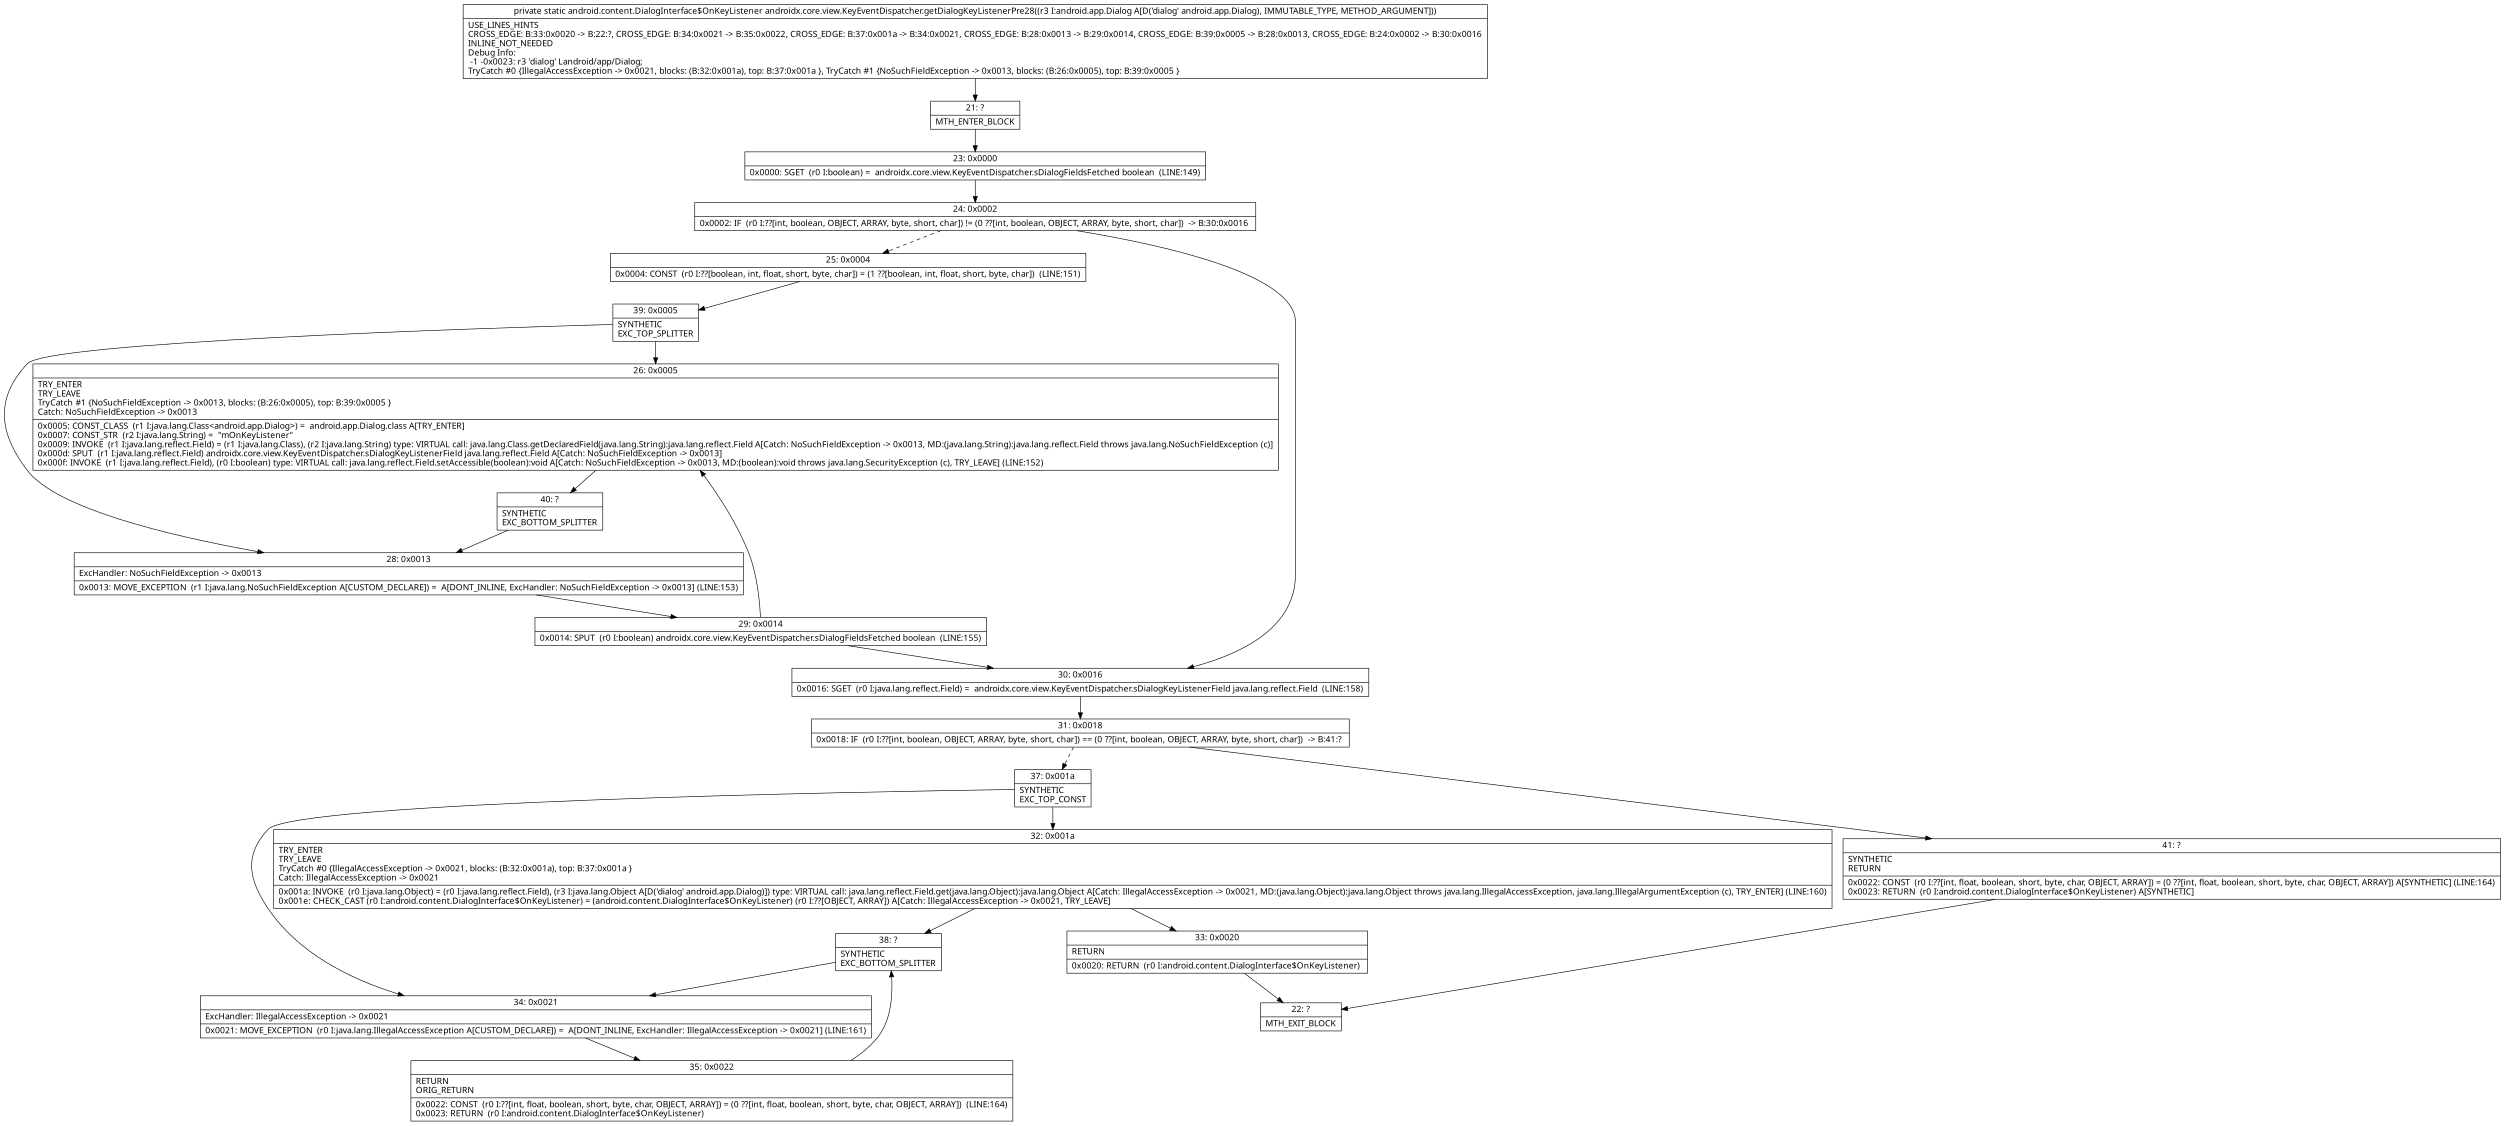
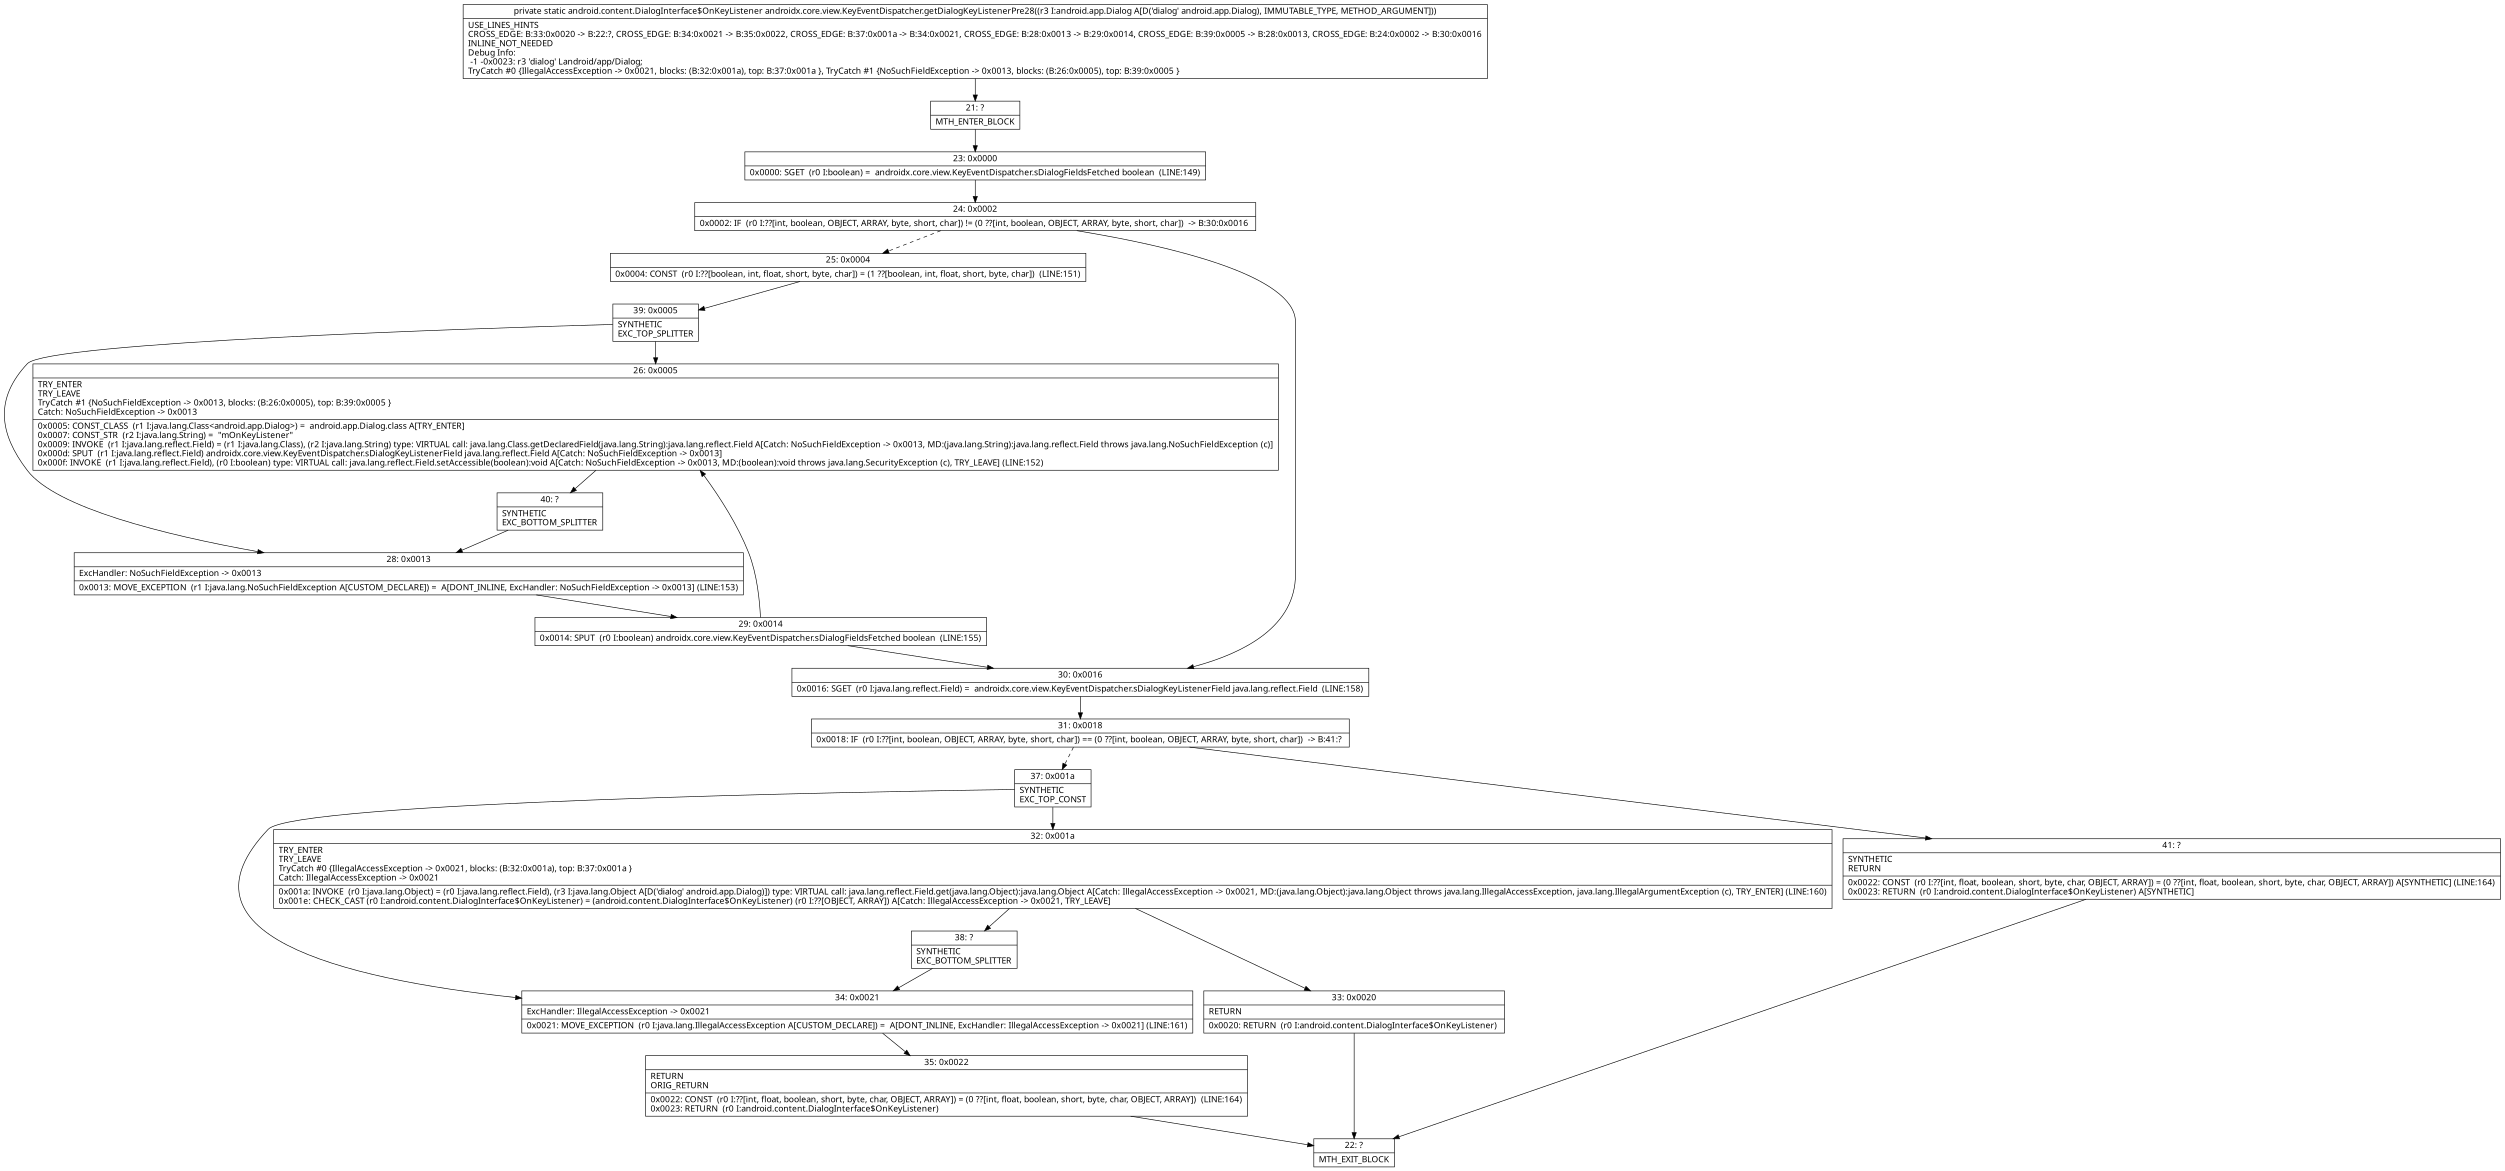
  digraph {
    fontname="Noto Sans"
    node [fontname="Noto Sans" shape=record]
    edge [fontname="Noto Sans"]
    n1 [label="{21\:\ ?|MTH_ENTER_BLOCK\l}"]
    n2 [label="{23\:\ 0x0000|0x0000: SGET  (r0 I:boolean) =  androidx.core.view.KeyEventDispatcher.sDialogFieldsFetched boolean  (LINE:149)\l}"]
    n3 [label="{24\:\ 0x0002|0x0002: IF  (r0 I:??[int, boolean, OBJECT, ARRAY, byte, short, char]) != (0 ??[int, boolean, OBJECT, ARRAY, byte, short, char])  \-\> B:30:0x0016 \l}"]
    n4 [label="{25\:\ 0x0004|0x0004: CONST  (r0 I:??[boolean, int, float, short, byte, char]) = (1 ??[boolean, int, float, short, byte, char])  (LINE:151)\l}"]
    n5 [label="{30\:\ 0x0016|0x0016: SGET  (r0 I:java.lang.reflect.Field) =  androidx.core.view.KeyEventDispatcher.sDialogKeyListenerField java.lang.reflect.Field  (LINE:158)\l}"]
    n6 [label="{39\:\ 0x0005|SYNTHETIC\lEXC_TOP_SPLITTER\l}"]
    n7 [label="{31\:\ 0x0018|0x0018: IF  (r0 I:??[int, boolean, OBJECT, ARRAY, byte, short, char]) == (0 ??[int, boolean, OBJECT, ARRAY, byte, short, char])  \-\> B:41:? \l}"]
    n8 [label="{26\:\ 0x0005|TRY_ENTER\lTRY_LEAVE\lTryCatch #1 \{NoSuchFieldException \-\> 0x0013, blocks: (B:26:0x0005), top: B:39:0x0005 \}\lCatch: NoSuchFieldException \-\> 0x0013\l|0x0005: CONST_CLASS  (r1 I:java.lang.Class\<android.app.Dialog\>) =  android.app.Dialog.class A[TRY_ENTER]\l0x0007: CONST_STR  (r2 I:java.lang.String) =  \"mOnKeyListener\" \l0x0009: INVOKE  (r1 I:java.lang.reflect.Field) = (r1 I:java.lang.Class), (r2 I:java.lang.String) type: VIRTUAL call: java.lang.Class.getDeclaredField(java.lang.String):java.lang.reflect.Field A[Catch: NoSuchFieldException \-\> 0x0013, MD:(java.lang.String):java.lang.reflect.Field throws java.lang.NoSuchFieldException (c)]\l0x000d: SPUT  (r1 I:java.lang.reflect.Field) androidx.core.view.KeyEventDispatcher.sDialogKeyListenerField java.lang.reflect.Field A[Catch: NoSuchFieldException \-\> 0x0013]\l0x000f: INVOKE  (r1 I:java.lang.reflect.Field), (r0 I:boolean) type: VIRTUAL call: java.lang.reflect.Field.setAccessible(boolean):void A[Catch: NoSuchFieldException \-\> 0x0013, MD:(boolean):void throws java.lang.SecurityException (c), TRY_LEAVE] (LINE:152)\l}"]
    n9 [label="{28\:\ 0x0013|ExcHandler: NoSuchFieldException \-\> 0x0013\l|0x0013: MOVE_EXCEPTION  (r1 I:java.lang.NoSuchFieldException A[CUSTOM_DECLARE]) =  A[DONT_INLINE, ExcHandler: NoSuchFieldException \-\> 0x0013] (LINE:153)\l}"]
    n10 [label="{40\:\ ?|SYNTHETIC\lEXC_BOTTOM_SPLITTER\l}"]
    n11 [label="{29\:\ 0x0014|0x0014: SPUT  (r0 I:boolean) androidx.core.view.KeyEventDispatcher.sDialogFieldsFetched boolean  (LINE:155)\l}"]
    n12 [label="{37\:\ 0x001a|SYNTHETIC\lEXC_TOP_CONST\l}"]
    n13 [label="{41\:\ ?|SYNTHETIC\lRETURN\l|0x0022: CONST  (r0 I:??[int, float, boolean, short, byte, char, OBJECT, ARRAY]) = (0 ??[int, float, boolean, short, byte, char, OBJECT, ARRAY]) A[SYNTHETIC] (LINE:164)\l0x0023: RETURN  (r0 I:android.content.DialogInterface$OnKeyListener) A[SYNTHETIC]\l}"]
    n14 [label="{32\:\ 0x001a|TRY_ENTER\lTRY_LEAVE\lTryCatch #0 \{IllegalAccessException \-\> 0x0021, blocks: (B:32:0x001a), top: B:37:0x001a \}\lCatch: IllegalAccessException \-\> 0x0021\l|0x001a: INVOKE  (r0 I:java.lang.Object) = (r0 I:java.lang.reflect.Field), (r3 I:java.lang.Object A[D('dialog' android.app.Dialog)]) type: VIRTUAL call: java.lang.reflect.Field.get(java.lang.Object):java.lang.Object A[Catch: IllegalAccessException \-\> 0x0021, MD:(java.lang.Object):java.lang.Object throws java.lang.IllegalAccessException, java.lang.IllegalArgumentException (c), TRY_ENTER] (LINE:160)\l0x001e: CHECK_CAST (r0 I:android.content.DialogInterface$OnKeyListener) = (android.content.DialogInterface$OnKeyListener) (r0 I:??[OBJECT, ARRAY]) A[Catch: IllegalAccessException \-\> 0x0021, TRY_LEAVE]\l}"]
    n15 [label="{34\:\ 0x0021|ExcHandler: IllegalAccessException \-\> 0x0021\l|0x0021: MOVE_EXCEPTION  (r0 I:java.lang.IllegalAccessException A[CUSTOM_DECLARE]) =  A[DONT_INLINE, ExcHandler: IllegalAccessException \-\> 0x0021] (LINE:161)\l}"]
    n16 [label="{22\:\ ?|MTH_EXIT_BLOCK\l}"]
    n17 [label="{33\:\ 0x0020|RETURN\l|0x0020: RETURN  (r0 I:android.content.DialogInterface$OnKeyListener) \l}"]
    n18 [label="{38\:\ ?|SYNTHETIC\lEXC_BOTTOM_SPLITTER\l}"]
    n19 [label="{35\:\ 0x0022|RETURN\lORIG_RETURN\l|0x0022: CONST  (r0 I:??[int, float, boolean, short, byte, char, OBJECT, ARRAY]) = (0 ??[int, float, boolean, short, byte, char, OBJECT, ARRAY])  (LINE:164)\l0x0023: RETURN  (r0 I:android.content.DialogInterface$OnKeyListener) \l}"]
    n20 [label="{private static android.content.DialogInterface$OnKeyListener androidx.core.view.KeyEventDispatcher.getDialogKeyListenerPre28((r3 I:android.app.Dialog A[D('dialog' android.app.Dialog), IMMUTABLE_TYPE, METHOD_ARGUMENT]))  | USE_LINES_HINTS\lCROSS_EDGE: B:33:0x0020 \-\> B:22:?, CROSS_EDGE: B:34:0x0021 \-\> B:35:0x0022, CROSS_EDGE: B:37:0x001a \-\> B:34:0x0021, CROSS_EDGE: B:28:0x0013 \-\> B:29:0x0014, CROSS_EDGE: B:39:0x0005 \-\> B:28:0x0013, CROSS_EDGE: B:24:0x0002 \-\> B:30:0x0016\lINLINE_NOT_NEEDED\lDebug Info:\l  \-1 \-0x0023: r3 'dialog' Landroid\/app\/Dialog;\lTryCatch #0 \{IllegalAccessException \-\> 0x0021, blocks: (B:32:0x001a), top: B:37:0x001a \}, TryCatch #1 \{NoSuchFieldException \-\> 0x0013, blocks: (B:26:0x0005), top: B:39:0x0005 \}\l}"]
    n1 -> n2
    n2 -> n3
    n3 -> n4 [style=dashed]
    n3 -> n5
    n4 -> n6
    n5 -> n7
    n6 -> n8
    n6 -> n9
    n7 -> n12 [style=dashed]
    n7 -> n13
    n8 -> n10
    n9 -> n11
    n10 -> n9
    n11 -> n5
    n11 -> n8
    n12 -> n14
    n12 -> n15
    n13 -> n16
    n14 -> n17
    n14 -> n18
    n15 -> n19
    n17 -> n16
    n18 -> n15
-   n19 -> n18
+   n19 -> n16
    n20 -> n1
  }
